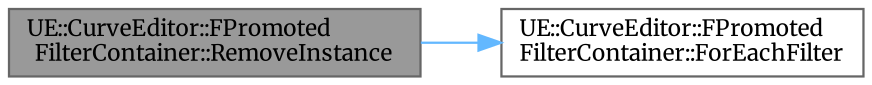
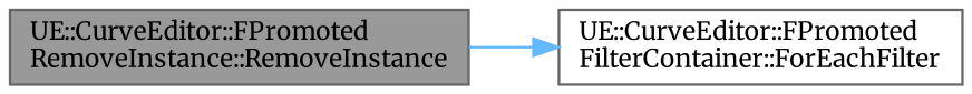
  digraph {
    rankdir=LR
    fontname=Merriweather
    node [fontname=Merriweather fontsize=10 shape=box style=filled]
-   n1 [color=gray40 fillcolor=grey60 fontcolor=black height=0.2 label="UE::CurveEditor::FPromoted\lFilterContainer::RemoveInstance" width=0.4]
+   n1 [color=gray40 fillcolor=grey60 fontcolor=black height=0.2 label="UE::CurveEditor::FPromoted\lRemoveInstance::RemoveInstance" width=0.4]
    n2 [color=grey40 fillcolor=white height=0.2 label="UE::CurveEditor::FPromoted\lFilterContainer::ForEachFilter" width=0.4]
    n1 -> n2 [color=steelblue1 fontname=Merriweather fontsize=10 labelfontname=Helvetica labelfontsize=10 style=solid]
  }
